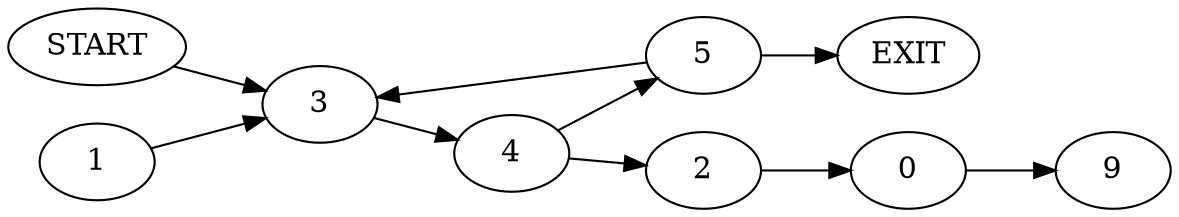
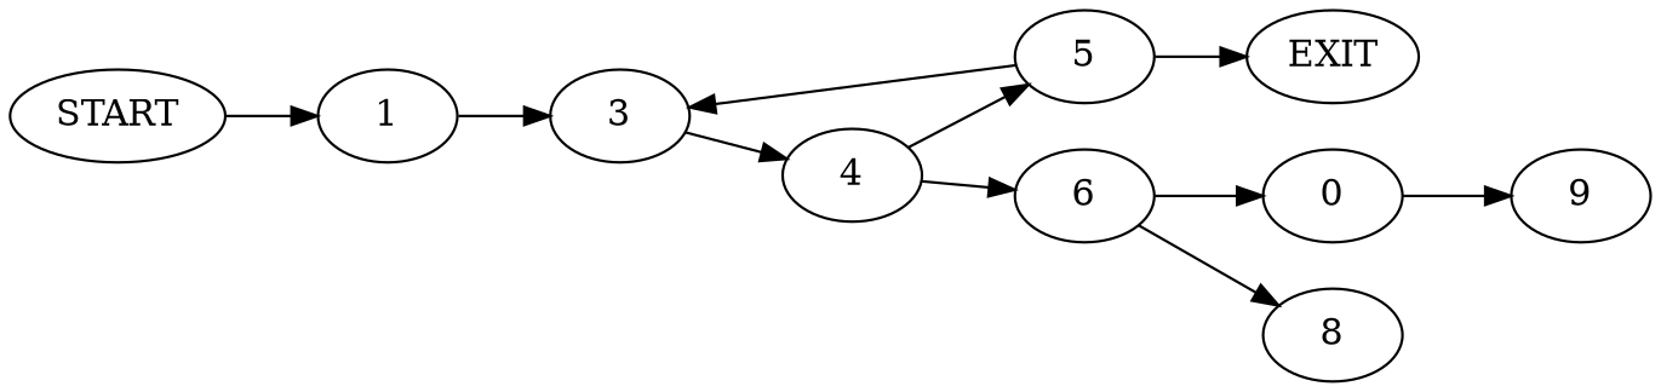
  digraph {
    rankdir=LR
    n1 [label=START]
    1
    3
    n4 [label=EXIT]
    4
    5
-   6 [label=2]
+   6
    n8 [label=0]
+   8
    9
-   n1 -> 3
+   n1 -> 1
    1 -> 3
    3 -> 4
    4 -> 5
    4 -> 6
    5 -> 3
    5 -> n4
    6 -> n8
+   6 -> 8
    n8 -> 9
  }
